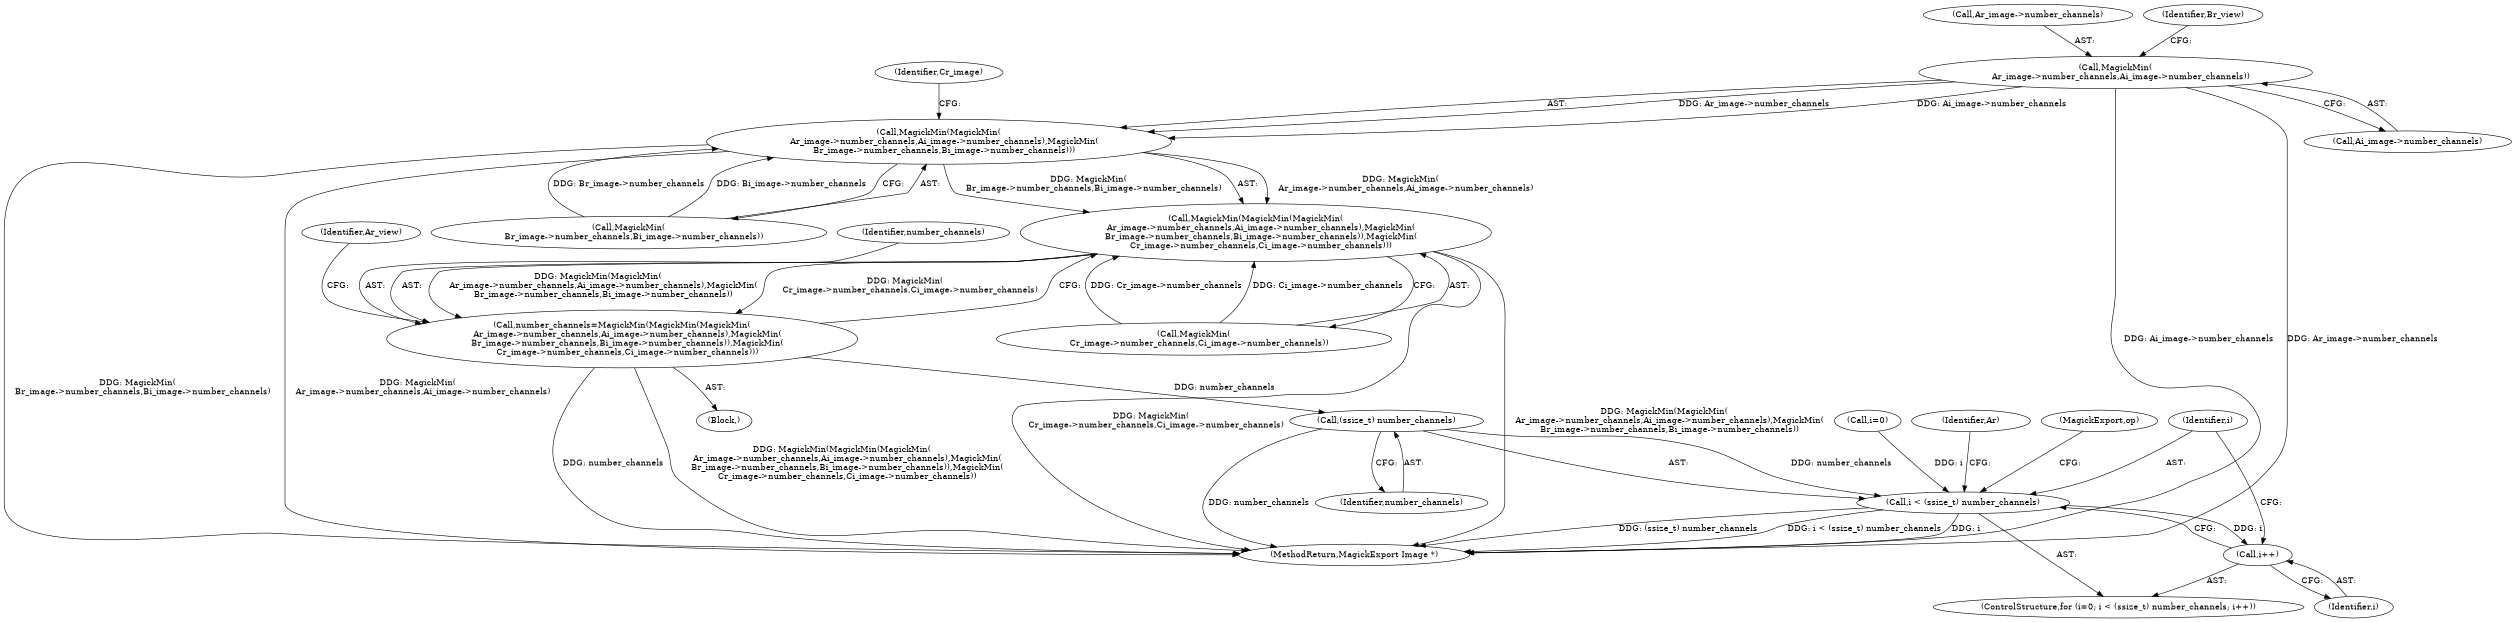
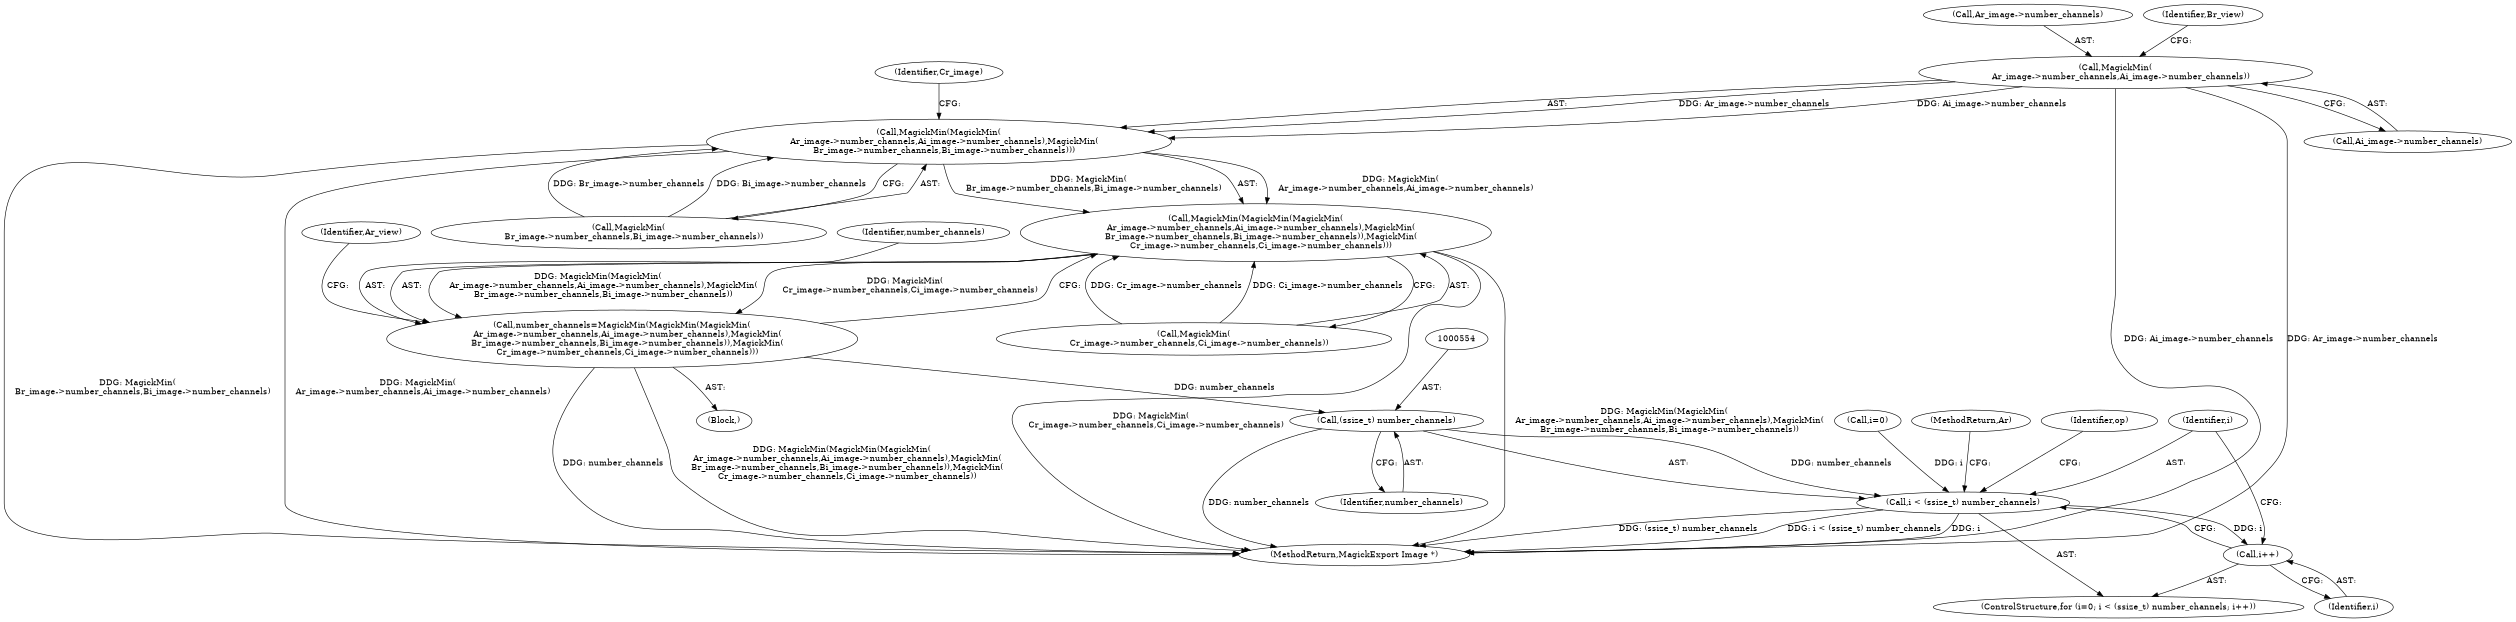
  digraph {
    n1 [label="(Call,MagickMin(\n    Ar_image->number_channels,Ai_image->number_channels))"]
    n2 [label="(Call,MagickMin(MagickMin(\n    Ar_image->number_channels,Ai_image->number_channels),MagickMin(\n    Br_image->number_channels,Bi_image->number_channels)))"]
    n3 [label="(MethodReturn,MagickExport Image *)"]
    n4 [label="(Call,Ai_image->number_channels)"]
    n5 [label="(Call,MagickMin(MagickMin(MagickMin(\n    Ar_image->number_channels,Ai_image->number_channels),MagickMin(\n    Br_image->number_channels,Bi_image->number_channels)),MagickMin(\n    Cr_image->number_channels,Ci_image->number_channels)))"]
    n6 [label="(Call,MagickMin(\n    Br_image->number_channels,Bi_image->number_channels))"]
    n7 [label="(Call,number_channels=MagickMin(MagickMin(MagickMin(\n    Ar_image->number_channels,Ai_image->number_channels),MagickMin(\n    Br_image->number_channels,Bi_image->number_channels)),MagickMin(\n    Cr_image->number_channels,Ci_image->number_channels)))"]
    n8 [label="(Call,MagickMin(\n    Cr_image->number_channels,Ci_image->number_channels))"]
    n9 [label="(Call,(ssize_t) number_channels)"]
    n10 [label="(Block,)"]
    n11 [label="(Call,i < (ssize_t) number_channels)"]
    n12 [label="(Identifier,number_channels)"]
    n13 [label="(Call,i++)"]
    n14 [label="(ControlStructure,for (i=0; i < (ssize_t) number_channels; i++))"]
    n15 [label="(Identifier,i)"]
    n16 [label="(Identifier,Cr_image)"]
    n17 [label="(Call,Ar_image->number_channels)"]
    n18 [label="(Call,i=0)"]
    n19 [label="(Identifier,Br_view)"]
-   n20 [label="(Identifier,Ar)"]
+   n20 [label="(MethodReturn,Ar)"]
    n21 [label="(Identifier,Ar_view)"]
    n22 [label="(Identifier,i)"]
    n23 [label="(Identifier,number_channels)"]
-   n24 [label="(MagickExport,op)"]
+   n24 [label="(Identifier,op)"]
+   1000554
    n1 -> n2 [label="AST: "]
    n1 -> n2 [label="DDG: Ar_image->number_channels"]
    n1 -> n2 [label="DDG: Ai_image->number_channels"]
    n1 -> n3 [label="DDG: Ar_image->number_channels"]
    n1 -> n3 [label="DDG: Ai_image->number_channels"]
    n1 -> n4 [label="CFG: "]
    n2 -> n3 [label="DDG: MagickMin(\n    Br_image->number_channels,Bi_image->number_channels)"]
    n2 -> n3 [label="DDG: MagickMin(\n    Ar_image->number_channels,Ai_image->number_channels)"]
    n2 -> n5 [label="AST: "]
    n2 -> n5 [label="DDG: MagickMin(\n    Ar_image->number_channels,Ai_image->number_channels)"]
    n2 -> n5 [label="DDG: MagickMin(\n    Br_image->number_channels,Bi_image->number_channels)"]
    n2 -> n6 [label="CFG: "]
    n4 -> n1 [label="AST: "]
    n5 -> n3 [label="DDG: MagickMin(\n    Cr_image->number_channels,Ci_image->number_channels)"]
    n5 -> n3 [label="DDG: MagickMin(MagickMin(\n    Ar_image->number_channels,Ai_image->number_channels),MagickMin(\n    Br_image->number_channels,Bi_image->number_channels))"]
    n5 -> n7 [label="AST: "]
    n5 -> n7 [label="DDG: MagickMin(MagickMin(\n    Ar_image->number_channels,Ai_image->number_channels),MagickMin(\n    Br_image->number_channels,Bi_image->number_channels))"]
    n5 -> n7 [label="DDG: MagickMin(\n    Cr_image->number_channels,Ci_image->number_channels)"]
    n5 -> n8 [label="CFG: "]
    n6 -> n2 [label="AST: "]
    n6 -> n2 [label="DDG: Br_image->number_channels"]
    n6 -> n2 [label="DDG: Bi_image->number_channels"]
    n7 -> n3 [label="DDG: MagickMin(MagickMin(MagickMin(\n    Ar_image->number_channels,Ai_image->number_channels),MagickMin(\n    Br_image->number_channels,Bi_image->number_channels)),MagickMin(\n    Cr_image->number_channels,Ci_image->number_channels))"]
    n7 -> n3 [label="DDG: number_channels"]
    n7 -> n5 [label="CFG: "]
    n7 -> n9 [label="DDG: number_channels"]
    n7 -> n10 [label="AST: "]
    n8 -> n5 [label="AST: "]
    n8 -> n5 [label="DDG: Cr_image->number_channels"]
    n8 -> n5 [label="DDG: Ci_image->number_channels"]
    n9 -> n3 [label="DDG: number_channels"]
    n9 -> n11 [label="AST: "]
    n9 -> n11 [label="DDG: number_channels"]
    n9 -> n12 [label="CFG: "]
    n11 -> n3 [label="DDG: (ssize_t) number_channels"]
    n11 -> n3 [label="DDG: i < (ssize_t) number_channels"]
    n11 -> n3 [label="DDG: i"]
    n11 -> n13 [label="DDG: i"]
    n11 -> n14 [label="AST: "]
    n12 -> n9 [label="AST: "]
    n13 -> n11 [label="CFG: "]
    n13 -> n14 [label="AST: "]
    n13 -> n15 [label="CFG: "]
    n15 -> n13 [label="AST: "]
    n16 -> n2 [label="CFG: "]
    n17 -> n1 [label="AST: "]
    n18 -> n11 [label="DDG: i"]
    n19 -> n1 [label="CFG: "]
    n20 -> n11 [label="CFG: "]
    n21 -> n7 [label="CFG: "]
    n22 -> n11 [label="AST: "]
    n22 -> n13 [label="CFG: "]
    n23 -> n7 [label="AST: "]
    n24 -> n11 [label="CFG: "]
+   1000554 -> n9 [label="AST: "]
  }
